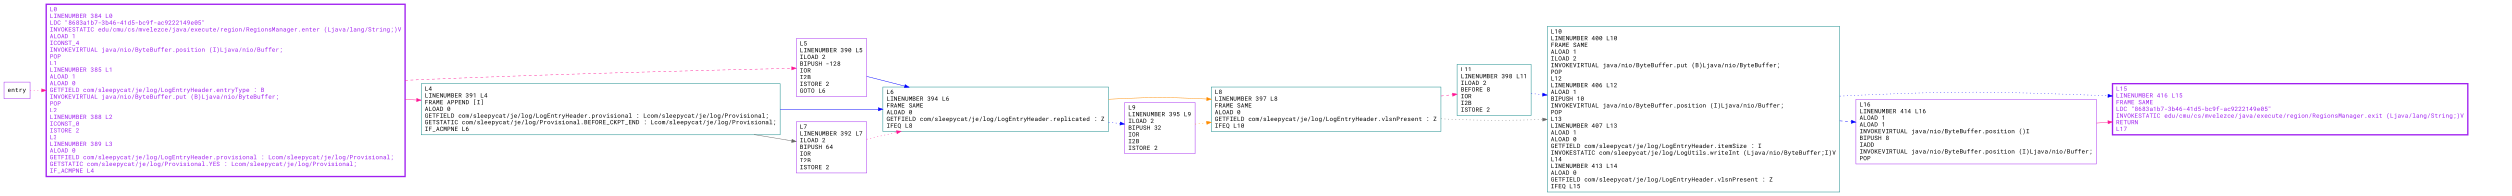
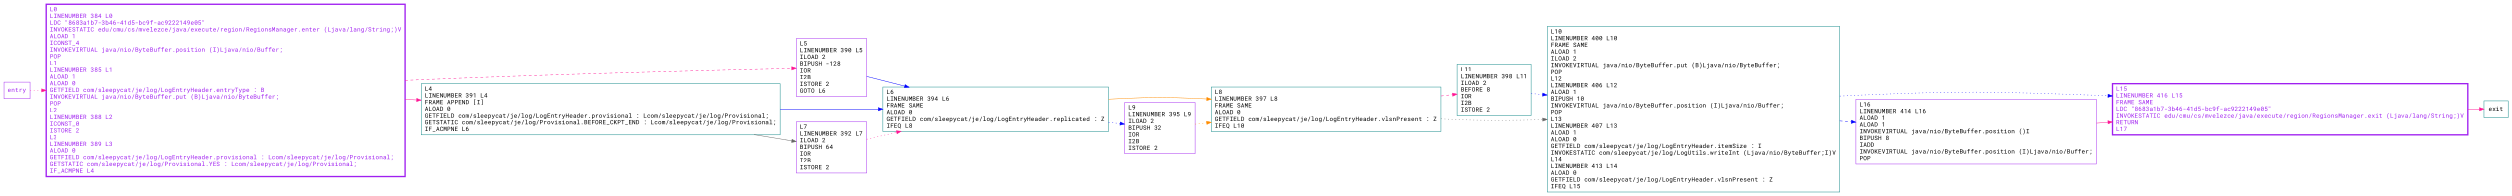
  digraph {
    fontname="Roboto Mono"
    rankdir=LR
    node [color=purple fontname="Roboto Mono" shape=record]
    edge [color=deeppink fontname="Roboto Mono" style=solid]
    n1 [label="L5\lLINENUMBER 390 L5\lILOAD 2\lBIPUSH -128\lIOR\lI2B\lISTORE 2\lGOTO L6\l"]
    n2 [color=teal label="L6\lLINENUMBER 394 L6\lFRAME SAME\lALOAD 0\lGETFIELD com/sleepycat/je/log/LogEntryHeader.replicated : Z\lIFEQ L8\l"]
    n3 [color=teal label="L8\lLINENUMBER 397 L8\lFRAME SAME\lALOAD 0\lGETFIELD com/sleepycat/je/log/LogEntryHeader.vlsnPresent : Z\lIFEQ L10\l"]
    n4 [label="L9\lLINENUMBER 395 L9\lILOAD 2\lBIPUSH 32\lIOR\lI2B\lISTORE 2\l"]
    n5 [color=teal label="L11\lLINENUMBER 398 L11\lILOAD 2\lBEFORE 8\lIOR\lI2B\lISTORE 2\l"]
    n6 [color=teal label="L10\lLINENUMBER 400 L10\lFRAME SAME\lALOAD 1\lILOAD 2\lINVOKEVIRTUAL java/nio/ByteBuffer.put (B)Ljava/nio/ByteBuffer;\lPOP\lL12\lLINENUMBER 406 L12\lALOAD 1\lBIPUSH 10\lINVOKEVIRTUAL java/nio/ByteBuffer.position (I)Ljava/nio/Buffer;\lPOP\lL13\lLINENUMBER 407 L13\lALOAD 1\lALOAD 0\lGETFIELD com/sleepycat/je/log/LogEntryHeader.itemSize : I\lINVOKESTATIC com/sleepycat/je/log/LogUtils.writeInt (Ljava/nio/ByteBuffer;I)V\lL14\lLINENUMBER 413 L14\lALOAD 0\lGETFIELD com/sleepycat/je/log/LogEntryHeader.vlsnPresent : Z\lIFEQ L15\l"]
    n7 [fontcolor=purple label="L15\lLINENUMBER 416 L15\lFRAME SAME\lLDC \"8683a1b7-3b46-41d5-bc9f-ac9222149e05\"\lINVOKESTATIC edu/cmu/cs/mvelezce/java/execute/region/RegionsManager.exit (Ljava/lang/String;)V\lRETURN\lL17\l" penwidth=3]
    n8 [label="L16\lLINENUMBER 414 L16\lALOAD 1\lALOAD 1\lINVOKEVIRTUAL java/nio/ByteBuffer.position ()I\lBIPUSH 8\lIADD\lINVOKEVIRTUAL java/nio/ByteBuffer.position (I)Ljava/nio/Buffer;\lPOP\l"]
+   exit [color=teal]
    n10 [label="L7\lLINENUMBER 392 L7\lILOAD 2\lBIPUSH 64\lIOR\lI2B\lISTORE 2\l"]
    n11 [fontcolor=purple label="L0\lLINENUMBER 384 L0\lLDC \"8683a1b7-3b46-41d5-bc9f-ac9222149e05\"\lINVOKESTATIC edu/cmu/cs/mvelezce/java/execute/region/RegionsManager.enter (Ljava/lang/String;)V\lALOAD 1\lICONST_4\lINVOKEVIRTUAL java/nio/ByteBuffer.position (I)Ljava/nio/Buffer;\lPOP\lL1\lLINENUMBER 385 L1\lALOAD 1\lALOAD 0\lGETFIELD com/sleepycat/je/log/LogEntryHeader.entryType : B\lINVOKEVIRTUAL java/nio/ByteBuffer.put (B)Ljava/nio/ByteBuffer;\lPOP\lL2\lLINENUMBER 388 L2\lICONST_0\lISTORE 2\lL3\lLINENUMBER 389 L3\lALOAD 0\lGETFIELD com/sleepycat/je/log/LogEntryHeader.provisional : Lcom/sleepycat/je/log/Provisional;\lGETSTATIC com/sleepycat/je/log/Provisional.YES : Lcom/sleepycat/je/log/Provisional;\lIF_ACMPNE L4\l" penwidth=3]
    n12 [color=teal label="L4\lLINENUMBER 391 L4\lFRAME APPEND [I]\lALOAD 0\lGETFIELD com/sleepycat/je/log/LogEntryHeader.provisional : Lcom/sleepycat/je/log/Provisional;\lGETSTATIC com/sleepycat/je/log/Provisional.BEFORE_CKPT_END : Lcom/sleepycat/je/log/Provisional;\lIF_ACMPNE L6\l"]
-   entry
+   entry [fontcolor=purple]
    n1 -> n2 [color=blue]
    n2 -> n3 [color=darkorange]
    n2 -> n4 [color=blue style=dotted]
    n3 -> n5 [style=dashed]
    n3 -> n6 [color=gray40 style=dotted]
    n4 -> n3 [color=darkorange style=dotted]
    n5 -> n6 [color=blue style=dotted]
    n6 -> n7 [color=blue style=dotted]
    n6 -> n8 [color=blue style=dashed]
+   n7 -> exit
    n8 -> n7
    n10 -> n2 [style=dotted]
    n11 -> n1 [style=dashed]
    n11 -> n12
    n12 -> n2 [color=blue]
    n12 -> n10 [color=gray40]
    entry -> n11 [style=dotted]
  }
